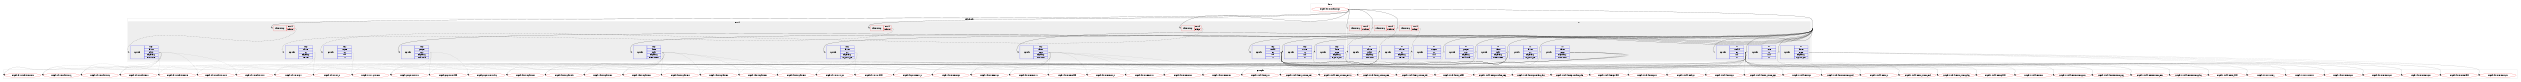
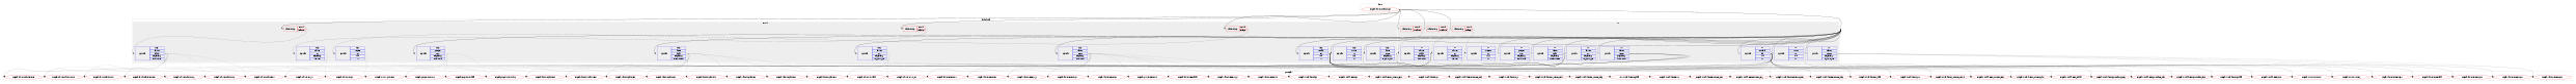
  digraph {
    compound=true
    concentrate=true
    fontname=Helvetica
    fontsize=10
    newrank=true
    rankdir=TB
    ranksep=1.5
    node [color=red fontname=Helvetica fontsize=10]
    edge [arrowhead=vee headport=w style=dotted tailport=e weight=100]
    n1 [label="portage://net-libs/nodejs-20.15.1" width=4]
    n2 [color=blue label=<<TABLE BORDER="0" CELLBORDER="1" CELLSPACING="0" CELLPADDING="4" WIDTH="220"><TR><TD ROWSPAN="6" CELLPADDING="30">pack_dep</TD></TR><TR><TD WIDTH="110">install</TD></TR><TR><TD>sys-apps</TD></TR><TR><TD>yarn</TD></TR><TR><TD>none</TD></TR><TR><TD>[,,]</TD></TR></TABLE>> shape=none]
    n3 [label=<<TABLE BORDER="0" CELLBORDER="1" CELLSPACING="0" CELLPADDING="4"><TR><TD ROWSPAN="3" CELLPADDING="10">use_conditional</TD></TR><TR><TD>positive</TD></TR><TR><TD>corepack</TD></TR></TABLE>> shape=none]
    n4 [color=blue label=<<TABLE BORDER="0" CELLBORDER="1" CELLSPACING="0" CELLPADDING="4" WIDTH="220"><TR><TD ROWSPAN="6" CELLPADDING="30">pack_dep</TD></TR><TR><TD WIDTH="110">install</TD></TR><TR><TD>dev-libs</TD></TR><TR><TD>icu</TD></TR><TR><TD>greaterequal</TD></TR><TR><TD>[73,,,73]</TD></TR></TABLE>> shape=none]
    n5 [label=<<TABLE BORDER="0" CELLBORDER="1" CELLSPACING="0" CELLPADDING="4"><TR><TD ROWSPAN="3" CELLPADDING="10">use_conditional</TD></TR><TR><TD>positive</TD></TR><TR><TD>system-icu</TD></TR></TABLE>> shape=none]
    n6 [color=blue label=<<TABLE BORDER="0" CELLBORDER="1" CELLSPACING="0" CELLPADDING="4" WIDTH="220"><TR><TD ROWSPAN="6" CELLPADDING="30">pack_dep</TD></TR><TR><TD WIDTH="110">install</TD></TR><TR><TD>dev-libs</TD></TR><TR><TD>openssl</TD></TR><TR><TD>greaterequal</TD></TR><TR><TD>[1.1.1,,,1.1.1]</TD></TR></TABLE>> shape=none]
    n7 [label=<<TABLE BORDER="0" CELLBORDER="1" CELLSPACING="0" CELLPADDING="4"><TR><TD ROWSPAN="3" CELLPADDING="10">use_conditional</TD></TR><TR><TD>positive</TD></TR><TR><TD>system-ssl</TD></TR></TABLE>> shape=none]
    n8 [color=blue label=<<TABLE BORDER="0" CELLBORDER="1" CELLSPACING="0" CELLPADDING="4" WIDTH="220"><TR><TD ROWSPAN="6" CELLPADDING="30">pack_dep</TD></TR><TR><TD WIDTH="110">install</TD></TR><TR><TD>app-arch</TD></TR><TR><TD>brotli</TD></TR><TR><TD>greaterequal</TD></TR><TR><TD>[1.0.9,,,1.0.9]</TD></TR></TABLE>> shape=none]
    n9 [color=blue label=<<TABLE BORDER="0" CELLBORDER="1" CELLSPACING="0" CELLPADDING="4" WIDTH="220"><TR><TD ROWSPAN="6" CELLPADDING="30">pack_dep</TD></TR><TR><TD WIDTH="110">install</TD></TR><TR><TD>dev-libs</TD></TR><TR><TD>libuv</TD></TR><TR><TD>greaterequal</TD></TR><TR><TD>[1.46.0,,,1.46.0]</TD></TR></TABLE>> shape=none]
    n10 [color=blue label=<<TABLE BORDER="0" CELLBORDER="1" CELLSPACING="0" CELLPADDING="4" WIDTH="220"><TR><TD ROWSPAN="6" CELLPADDING="30">pack_dep</TD></TR><TR><TD WIDTH="110">install</TD></TR><TR><TD>net-dns</TD></TR><TR><TD>c-ares</TD></TR><TR><TD>greaterequal</TD></TR><TR><TD>[1.18.1,,,1.18.1]</TD></TR></TABLE>> shape=none]
    n11 [color=blue label=<<TABLE BORDER="0" CELLBORDER="1" CELLSPACING="0" CELLPADDING="4" WIDTH="220"><TR><TD ROWSPAN="6" CELLPADDING="30">pack_dep</TD></TR><TR><TD WIDTH="110">install</TD></TR><TR><TD>net-libs</TD></TR><TR><TD>nghttp2</TD></TR><TR><TD>greaterequal</TD></TR><TR><TD>[1.41.0,,,1.41.0]</TD></TR></TABLE>> shape=none]
    n12 [color=blue label=<<TABLE BORDER="0" CELLBORDER="1" CELLSPACING="0" CELLPADDING="4" WIDTH="220"><TR><TD ROWSPAN="6" CELLPADDING="30">pack_dep</TD></TR><TR><TD WIDTH="110">install</TD></TR><TR><TD>net-libs</TD></TR><TR><TD>ngtcp2</TD></TR><TR><TD>greaterequal</TD></TR><TR><TD>[1.1.0,,,1.1.0]</TD></TR></TABLE>> shape=none]
    n13 [color=blue label=<<TABLE BORDER="0" CELLBORDER="1" CELLSPACING="0" CELLPADDING="4" WIDTH="220"><TR><TD ROWSPAN="6" CELLPADDING="30">pack_dep</TD></TR><TR><TD WIDTH="110">install</TD></TR><TR><TD>sys-devel</TD></TR><TR><TD>gcc</TD></TR><TR><TD>none</TD></TR><TR><TD>[,,]</TD></TR></TABLE>> shape=none]
    n14 [color=blue label=<<TABLE BORDER="0" CELLBORDER="1" CELLSPACING="0" CELLPADDING="4" WIDTH="220"><TR><TD ROWSPAN="6" CELLPADDING="30">pack_dep</TD></TR><TR><TD WIDTH="110">install</TD></TR><TR><TD>sys-libs</TD></TR><TR><TD>zlib</TD></TR><TR><TD>none</TD></TR><TR><TD>[,,]</TD></TR></TABLE>> shape=none]
    n15 [color=blue label=<<TABLE BORDER="0" CELLBORDER="1" CELLSPACING="0" CELLPADDING="4" WIDTH="220"><TR><TD ROWSPAN="6" CELLPADDING="30">pack_dep</TD></TR><TR><TD WIDTH="110">run</TD></TR><TR><TD>sys-apps</TD></TR><TR><TD>yarn</TD></TR><TR><TD>none</TD></TR><TR><TD>[,,]</TD></TR></TABLE>> shape=none]
    n16 [label=<<TABLE BORDER="0" CELLBORDER="1" CELLSPACING="0" CELLPADDING="4"><TR><TD ROWSPAN="3" CELLPADDING="10">use_conditional</TD></TR><TR><TD>positive</TD></TR><TR><TD>corepack</TD></TR></TABLE>> shape=none]
    n17 [color=blue label=<<TABLE BORDER="0" CELLBORDER="1" CELLSPACING="0" CELLPADDING="4" WIDTH="220"><TR><TD ROWSPAN="6" CELLPADDING="30">pack_dep</TD></TR><TR><TD WIDTH="110">run</TD></TR><TR><TD>dev-libs</TD></TR><TR><TD>icu</TD></TR><TR><TD>greaterequal</TD></TR><TR><TD>[73,,,73]</TD></TR></TABLE>> shape=none]
    n18 [label=<<TABLE BORDER="0" CELLBORDER="1" CELLSPACING="0" CELLPADDING="4"><TR><TD ROWSPAN="3" CELLPADDING="10">use_conditional</TD></TR><TR><TD>positive</TD></TR><TR><TD>system-icu</TD></TR></TABLE>> shape=none]
    n19 [color=blue label=<<TABLE BORDER="0" CELLBORDER="1" CELLSPACING="0" CELLPADDING="4" WIDTH="220"><TR><TD ROWSPAN="6" CELLPADDING="30">pack_dep</TD></TR><TR><TD WIDTH="110">run</TD></TR><TR><TD>dev-libs</TD></TR><TR><TD>openssl</TD></TR><TR><TD>greaterequal</TD></TR><TR><TD>[1.1.1,,,1.1.1]</TD></TR></TABLE>> shape=none]
    n20 [label=<<TABLE BORDER="0" CELLBORDER="1" CELLSPACING="0" CELLPADDING="4"><TR><TD ROWSPAN="3" CELLPADDING="10">use_conditional</TD></TR><TR><TD>positive</TD></TR><TR><TD>system-ssl</TD></TR></TABLE>> shape=none]
    n21 [color=blue label=<<TABLE BORDER="0" CELLBORDER="1" CELLSPACING="0" CELLPADDING="4" WIDTH="220"><TR><TD ROWSPAN="6" CELLPADDING="30">pack_dep</TD></TR><TR><TD WIDTH="110">run</TD></TR><TR><TD>app-arch</TD></TR><TR><TD>brotli</TD></TR><TR><TD>greaterequal</TD></TR><TR><TD>[1.0.9,,,1.0.9]</TD></TR></TABLE>> shape=none]
    n22 [color=blue label=<<TABLE BORDER="0" CELLBORDER="1" CELLSPACING="0" CELLPADDING="4" WIDTH="220"><TR><TD ROWSPAN="6" CELLPADDING="30">pack_dep</TD></TR><TR><TD WIDTH="110">run</TD></TR><TR><TD>net-dns</TD></TR><TR><TD>c-ares</TD></TR><TR><TD>greaterequal</TD></TR><TR><TD>[1.18.1,,,1.18.1]</TD></TR></TABLE>> shape=none]
    n23 [color=blue label=<<TABLE BORDER="0" CELLBORDER="1" CELLSPACING="0" CELLPADDING="4" WIDTH="220"><TR><TD ROWSPAN="6" CELLPADDING="30">pack_dep</TD></TR><TR><TD WIDTH="110">run</TD></TR><TR><TD>dev-libs</TD></TR><TR><TD>libuv</TD></TR><TR><TD>greaterequal</TD></TR><TR><TD>[1.46.0,,,1.46.0]</TD></TR></TABLE>> shape=none]
    n24 [color=blue label=<<TABLE BORDER="0" CELLBORDER="1" CELLSPACING="0" CELLPADDING="4" WIDTH="220"><TR><TD ROWSPAN="6" CELLPADDING="30">pack_dep</TD></TR><TR><TD WIDTH="110">run</TD></TR><TR><TD>net-libs</TD></TR><TR><TD>nghttp2</TD></TR><TR><TD>greaterequal</TD></TR><TR><TD>[1.41.0,,,1.41.0]</TD></TR></TABLE>> shape=none]
    n25 [color=blue label=<<TABLE BORDER="0" CELLBORDER="1" CELLSPACING="0" CELLPADDING="4" WIDTH="220"><TR><TD ROWSPAN="6" CELLPADDING="30">pack_dep</TD></TR><TR><TD WIDTH="110">run</TD></TR><TR><TD>net-libs</TD></TR><TR><TD>ngtcp2</TD></TR><TR><TD>greaterequal</TD></TR><TR><TD>[1.1.0,,,1.1.0]</TD></TR></TABLE>> shape=none]
    n26 [color=blue label=<<TABLE BORDER="0" CELLBORDER="1" CELLSPACING="0" CELLPADDING="4" WIDTH="220"><TR><TD ROWSPAN="6" CELLPADDING="30">pack_dep</TD></TR><TR><TD WIDTH="110">run</TD></TR><TR><TD>sys-devel</TD></TR><TR><TD>gcc</TD></TR><TR><TD>none</TD></TR><TR><TD>[,,]</TD></TR></TABLE>> shape=none]
    n27 [color=blue label=<<TABLE BORDER="0" CELLBORDER="1" CELLSPACING="0" CELLPADDING="4" WIDTH="220"><TR><TD ROWSPAN="6" CELLPADDING="30">pack_dep</TD></TR><TR><TD WIDTH="110">run</TD></TR><TR><TD>sys-libs</TD></TR><TR><TD>zlib</TD></TR><TR><TD>none</TD></TR><TR><TD>[,,]</TD></TR></TABLE>> shape=none]
    n28 [label="portage://sys-run/yarn-1.22.22" width=4]
    n29 [label="portage://dev-libs/openssl-3.3.1-r3" width=4]
    n30 [label="portage://dev-libs/openssl-3.2.2" width=4]
    n31 [label="portage://dev-libs/openssl-3.1.6" width=4]
    n32 [label="portage://dev-libs/openssl-3.0.14" width=4]
-   n33 [label="portage://dev-libs/openssl-3.0.13-r2" width=4]
+   n33 [label="portage://dev-net/openssl-3.0.13-r2" width=4]
    n34 [label="portage://dev-libs/openssl-1.1.1w" width=4]
    n35 [label="portage://dev-libs/openssl-1.0.2u-r1" width=4]
    n36 [label="portage://dev-libs/icu-75.1" width=4]
    n37 [label="portage://dev-libs/icu-74.2" width=4]
    n38 [label="portage://app-arch/brotli-9999" width=4]
    n39 [label="portage://app-arch/brotli-1.1.0" width=4]
    n40 [label="portage://app-arch/brotli-1.0.9-r6" width=4]
    n41 [label="portage://dev-libs/libuv-9999" width=4]
    n42 [label="portage://dev-libs/libuv-1.48.0" width=4]
    n43 [label="portage://net-dns/c-ares-1.33.1" width=4]
-   n44 [label="portage://net-dns/c-ares-1.33.0" width=4]
+   n44 [label="portage://net-dns/c-system-1.33.0" width=4]
    n45 [label="portage://net-dns/c-ares-1.32.2" width=4]
    n46 [label="portage://net-dns/c-ares-1.32.1" width=4]
    n47 [label="portage://net-dns/c-ares-1.32.0" width=4]
    n48 [label="portage://net-dns/c-ares-1.31.0" width=4]
    n49 [label="portage://net-dns/c-ares-1.29.0" width=4]
    n50 [label="portage://net-dns/c-ares-1.28.1" width=4]
    n51 [label="portage://net-libs/nghttp2-9999" width=4]
    n52 [label="portage://net-libs/nghttp2-1.63.0" width=4]
    n53 [label="portage://net-libs/nghttp2-1.62.1" width=4]
    n54 [label="portage://net-libs/nghttp2-1.62.0" width=4]
    n55 [label="portage://net-libs/nghttp2-1.61.0" width=4]
    n56 [label="portage://net-libs/ngtcp2-9999" width=4]
-   n57 [label="portage://net-libs/ngtcp2-1.7.0" width=4]
+   n57 [label="portage://yarn-libs/ngtcp2-1.7.0" width=4]
    n58 [label="portage://net-libs/ngtcp2-1.6.0" width=4]
    n59 [label="portage://net-libs/ngtcp2-1.5.0" width=4]
-   n60 [label="portage://net-arch/ngtcp2-1.4.0" width=4]
+   n60 [label="portage://net-libs/ngtcp2-1.4.0" width=4]
    n61 [label="portage://net-libs/ngtcp2-1.3.0" width=4]
    n62 [label="portage://net-libs/ngtcp2-1.2.0" width=4]
    n63 [label="portage://net-libs/ngtcp2-1.1.0" width=4]
    n64 [label="portage://net-libs/ngtcp2-0.14.1" width=4]
    n65 [label="portage://sys-devel/gcc-15.0.9999" width=4]
    n66 [label="portage://sys-devel/gcc-15.0.0_pre20240908" width=4]
    n67 [label="portage://sys-devel/gcc-15.0.0_pre20240901" width=4]
    n68 [label="portage://sys-devel/gcc-15.0.0_pre20240825" width=4]
    n69 [label="portage://sys-devel/gcc-14.3.9999" width=4]
    n70 [label="portage://sys-devel/gcc-14.2.1_p20240907" width=4]
    n71 [label="portage://sys-devel/gcc-14.2.1_p20240831" width=4]
    n72 [label="portage://sys-devel/gcc-14.2.1_p20240817-r1" width=4]
-   n73 [label="portage://sys-devel/gcc-14.2.1_p20240817" width=4]
    n74 [label="portage://sys-devel/gcc-14.2.0" width=4]
    n75 [label="portage://sys-devel/gcc-13.4.9999" width=4]
    n76 [label="portage://sys-devel/gcc-13.3.1_p20240906" width=4]
    n77 [label="portage://sys-devel/gcc-13.3.1_p20240830" width=4]
    n78 [label="portage://sys-devel/gcc-13.3.1_p20240614" width=4]
    n79 [label="portage://sys-devel/gcc-13.2.1_p20240210" width=4]
    n80 [label="portage://sys-devel/gcc-13.2.0" width=4]
-   n81 [label="portage://sys-devel/gcc-12.5.9999" width=4]
+   n81 [label="libuv://sys-devel/gcc-12.5.9999" width=4]
    n82 [label="portage://sys-devel/gcc-12.4.1_p20240905" width=4]
    n83 [label="portage://sys-devel/gcc-12.4.1_p20240829" width=4]
    n84 [label="portage://sys-devel/gcc-12.4.0" width=4]
    n85 [label="portage://sys-devel/gcc-12.3.1_p20240209" width=4]
    n86 [label="portage://sys-devel/gcc-11.5.0" width=4]
    n87 [label="portage://sys-devel/gcc-11.4.1_p20240501" width=4]
    n88 [label="portage://sys-devel/gcc-10.5.0" width=4]
    n89 [label="portage://sys-devel/gcc-9.5.0" width=4]
    n90 [label="portage://sys-devel/gcc-8.5.0-r1" width=4]
    n91 [label="portage://sys-libs/zlib-1.3.1-r1" width=4]
    n92 [label="portage://sys-libs/zlib-1.3-r4" width=4]
    subgraph cluster_1 {
      color=gray
      label=<<i>ebuild</i>>
      n1
    }
    subgraph cluster_2 {
      color=gray
      label=<<i>dependencies</i>>
      subgraph cluster_3 {
        color=gray
        fillcolor="#eeeeee"
        label=<<i>compile</i>>
        style=filled
        subgraph sub_4 {
          color=gray
          fillcolor="#eeeeee"
          label=<<i>compile</i>>
          style=filled
          n3
          subgraph sub_5 {
            color=gray
            fillcolor="#eeeeee"
            label=<<i>compile</i>>
            style=filled
            n2
          }
        }
        subgraph sub_6 {
          color=gray
          fillcolor="#eeeeee"
          label=<<i>compile</i>>
          style=filled
          n5
          subgraph sub_7 {
            color=gray
            fillcolor="#eeeeee"
            label=<<i>compile</i>>
            style=filled
            n4
          }
        }
        subgraph sub_8 {
          color=gray
          fillcolor="#eeeeee"
          label=<<i>compile</i>>
          style=filled
          n7
          subgraph sub_9 {
            color=gray
            fillcolor="#eeeeee"
            label=<<i>compile</i>>
            style=filled
            n6
          }
        }
        subgraph sub_10 {
          color=gray
          fillcolor="#eeeeee"
          label=<<i>compile</i>>
          style=filled
          n8
        }
        subgraph sub_11 {
          color=gray
          fillcolor="#eeeeee"
          label=<<i>compile</i>>
          style=filled
          n9
        }
        subgraph sub_12 {
          color=gray
          fillcolor="#eeeeee"
          label=<<i>compile</i>>
          style=filled
          n10
        }
        subgraph sub_13 {
          color=gray
          fillcolor="#eeeeee"
          label=<<i>compile</i>>
          style=filled
          n11
        }
        subgraph sub_14 {
          color=gray
          fillcolor="#eeeeee"
          label=<<i>compile</i>>
          style=filled
          n12
        }
        subgraph sub_15 {
          color=gray
          fillcolor="#eeeeee"
          label=<<i>compile</i>>
          style=filled
          n13
        }
        subgraph sub_16 {
          color=gray
          fillcolor="#eeeeee"
          label=<<i>compile</i>>
          style=filled
          n14
        }
      }
      subgraph cluster_17 {
        color=gray
        fillcolor="#eeeeee"
        label=<<i>run</i>>
        style=filled
        subgraph sub_18 {
          color=gray
          fillcolor="#eeeeee"
          label=<<i>run</i>>
          style=filled
          n16
          subgraph sub_19 {
            color=gray
            fillcolor="#eeeeee"
            label=<<i>run</i>>
            style=filled
            n15
          }
        }
        subgraph sub_20 {
          color=gray
          fillcolor="#eeeeee"
          label=<<i>run</i>>
          style=filled
          n18
          subgraph sub_21 {
            color=gray
            fillcolor="#eeeeee"
            label=<<i>run</i>>
            style=filled
            n17
          }
        }
        subgraph sub_22 {
          color=gray
          fillcolor="#eeeeee"
          label=<<i>run</i>>
          style=filled
          n20
          subgraph sub_23 {
            color=gray
            fillcolor="#eeeeee"
            label=<<i>run</i>>
            style=filled
            n19
          }
        }
        subgraph sub_24 {
          color=gray
          fillcolor="#eeeeee"
          label=<<i>run</i>>
          style=filled
          n21
        }
        subgraph sub_25 {
          color=gray
          fillcolor="#eeeeee"
          label=<<i>run</i>>
          style=filled
          n22
        }
        subgraph sub_26 {
          color=gray
          fillcolor="#eeeeee"
          label=<<i>run</i>>
          style=filled
          n23
        }
        subgraph sub_27 {
          color=gray
          fillcolor="#eeeeee"
          label=<<i>run</i>>
          style=filled
          n24
        }
        subgraph sub_28 {
          color=gray
          fillcolor="#eeeeee"
          label=<<i>run</i>>
          style=filled
          n25
        }
        subgraph sub_29 {
          color=gray
          fillcolor="#eeeeee"
          label=<<i>run</i>>
          style=filled
          n26
        }
        subgraph sub_30 {
          color=gray
          fillcolor="#eeeeee"
          label=<<i>run</i>>
          style=filled
          n27
        }
      }
      subgraph cluster_31 {
        color=gray
        fillcolor="#eeeeee"
        label=<<i>compile and run</i>>
        style=filled
      }
    }
    subgraph cluster_32 {
      color=gray
      label=<<i>candidates</i>>
      rank=same
      subgraph sub_33 {
        color=black
        label=<<i>candidates</i>>
        nodesep=1
        rank=same
        n43
        n44
        n45
        n46
        n47
        n48
        n49
        n50
      }
      subgraph sub_34 {
        color=black
        label=<<i>candidates</i>>
        nodesep=1
        rank=same
        n28
      }
      subgraph sub_35 {
        color=black
        label=<<i>candidates</i>>
        nodesep=1
        rank=same
        n29
        n30
        n31
        n32
        n33
        n34
        n35
      }
      subgraph sub_36 {
        color=black
        label=<<i>candidates</i>>
        nodesep=1
        rank=same
        n36
        n37
      }
      subgraph sub_37 {
        color=black
        label=<<i>candidates</i>>
        nodesep=1
        rank=same
        n38
        n39
        n40
      }
      subgraph sub_38 {
        color=black
        label=<<i>candidates</i>>
        nodesep=1
        rank=same
        n41
        n42
      }
      subgraph sub_39 {
        color=black
        label=<<i>candidates</i>>
        nodesep=1
        rank=same
        n51
        n52
        n53
        n54
        n55
      }
      subgraph sub_40 {
        color=black
        label=<<i>candidates</i>>
        nodesep=1
        rank=same
        n56
        n57
        n58
        n59
        n60
        n61
        n62
        n63
        n64
      }
      subgraph sub_41 {
        color=black
        label=<<i>candidates</i>>
        nodesep=1
        rank=same
        n65
        n66
        n67
        n68
        n69
        n70
        n71
        n72
-       n73
        n74
        n75
        n76
        n77
        n78
        n79
        n80
        n81
        n82
        n83
        n84
        n85
        n86
        n87
        n88
        n89
        n90
      }
      subgraph sub_42 {
        color=black
        label=<<i>candidates</i>>
        nodesep=1
        rank=same
        n91
        n92
      }
      subgraph sub_43 {
        color=black
        label=<<i>candidates</i>>
        nodesep=1
        rank=same
        n28
      }
      subgraph sub_44 {
        color=black
        label=<<i>candidates</i>>
        nodesep=1
        rank=same
        n36
        n37
      }
      subgraph sub_45 {
        color=black
        label=<<i>candidates</i>>
        nodesep=1
        rank=same
        n29
        n30
        n31
        n32
        n33
        n34
        n35
      }
      subgraph sub_46 {
        color=black
        label=<<i>candidates</i>>
        nodesep=1
        rank=same
        n38
        n39
        n40
      }
      subgraph sub_47 {
        color=black
        label=<<i>candidates</i>>
        nodesep=1
        rank=same
        n41
        n42
      }
      subgraph sub_48 {
        color=black
        label=<<i>candidates</i>>
        nodesep=1
        rank=same
        n43
        n44
        n45
        n46
        n47
        n48
        n49
        n50
      }
      subgraph sub_49 {
        color=black
        label=<<i>candidates</i>>
        nodesep=1
        rank=same
        n51
        n52
        n53
        n54
        n55
      }
      subgraph sub_50 {
        color=black
        label=<<i>candidates</i>>
        nodesep=1
        rank=same
        n56
        n57
        n58
        n59
        n60
        n61
        n62
        n63
        n64
      }
      subgraph sub_51 {
        color=black
        label=<<i>candidates</i>>
        nodesep=1
        rank=same
        n65
        n66
        n67
        n68
        n69
        n70
        n71
        n72
-       n73
        n74
        n75
        n76
        n77
        n78
        n79
        n80
        n81
        n82
        n83
        n84
        n85
        n86
        n87
        n88
        n89
        n90
      }
      subgraph sub_52 {
        color=black
        label=<<i>candidates</i>>
        nodesep=1
        rank=same
        n91
        n92
      }
    }
    n1 -> n3 [style=solid weight=20]
    n1 -> n5 [style=solid weight=20]
    n1 -> n7 [style=solid weight=20]
    n1 -> n8 [style=solid weight=20]
    n1 -> n9 [style=solid weight=20]
    n1 -> n10 [style=solid weight=20]
    n1 -> n11 [style=solid weight=20]
    n1 -> n12 [style=solid weight=20]
    n1 -> n13 [style=solid weight=20]
    n1 -> n14 [style=solid weight=20]
    n1 -> n16 [arrowhead=odot style=solid weight=20]
    n1 -> n18 [arrowhead=odot style=solid weight=20]
    n1 -> n20 [arrowhead=odot style=solid weight=20]
    n1 -> n21 [arrowhead=odot style=solid weight=20]
    n1 -> n22 [arrowhead=odot style=solid weight=20]
    n1 -> n23 [arrowhead=odot style=solid weight=20]
    n1 -> n24 [arrowhead=odot style=solid weight=20]
    n1 -> n25 [arrowhead=odot style=solid weight=20]
    n1 -> n26 [arrowhead=odot style=solid weight=20]
    n1 -> n27 [arrowhead=odot style=solid weight=20]
    n2 -> n28
    n3 -> n2 [style=dashed weight=20]
    n4 -> n36
    n4 -> n37
    n5 -> n4 [style=dashed weight=20]
    n6 -> n29
    n6 -> n30
    n6 -> n31
    n6 -> n32
    n6 -> n33
    n6 -> n34
    n6 -> n35
    n7 -> n6 [style=dashed weight=20]
    n8 -> n38
    n8 -> n39
    n8 -> n40
    n9 -> n41
    n9 -> n42
    n10 -> n43
    n10 -> n44
    n10 -> n45
    n10 -> n46
    n10 -> n47
    n10 -> n48
    n10 -> n49
    n10 -> n50
    n11 -> n51
    n11 -> n52
    n11 -> n53
    n11 -> n54
    n11 -> n55
    n12 -> n56
    n12 -> n57
    n12 -> n58
    n12 -> n59
    n12 -> n60
    n12 -> n61
    n12 -> n62
    n12 -> n63
    n12 -> n64
    n13 -> n65
    n13 -> n66
    n13 -> n67
    n13 -> n68
    n13 -> n69
    n13 -> n70
    n13 -> n71
    n13 -> n72
-   n13 -> n73
    n13 -> n74
    n13 -> n75
    n13 -> n76
    n13 -> n77
    n13 -> n78
    n13 -> n79
    n13 -> n80
    n13 -> n81
    n13 -> n82
    n13 -> n83
    n13 -> n84
    n13 -> n85
    n13 -> n86
    n13 -> n87
    n13 -> n88
    n13 -> n89
    n13 -> n90
    n14 -> n91
    n14 -> n92
    n15 -> n28
    n16 -> n15 [style=dashed weight=20]
    n17 -> n36
    n17 -> n37
    n18 -> n17 [style=dashed weight=20]
    n19 -> n29
    n19 -> n30
    n19 -> n31
    n19 -> n32
    n19 -> n33
    n19 -> n34
    n19 -> n35
    n20 -> n19 [style=dashed weight=20]
    n21 -> n38
    n21 -> n39
    n21 -> n40
    n22 -> n43
    n22 -> n44
    n22 -> n45
    n22 -> n46
    n22 -> n47
    n22 -> n48
    n22 -> n49
    n22 -> n50
    n23 -> n41
    n23 -> n42
    n24 -> n51
    n24 -> n52
    n24 -> n53
    n24 -> n54
    n24 -> n55
    n25 -> n56
    n25 -> n57
    n25 -> n58
    n25 -> n59
    n25 -> n60
    n25 -> n61
    n25 -> n62
    n25 -> n63
    n25 -> n64
    n26 -> n65
    n26 -> n66
    n26 -> n67
    n26 -> n68
    n26 -> n69
    n26 -> n70
    n26 -> n71
    n26 -> n72
-   n26 -> n73
    n26 -> n74
    n26 -> n75
    n26 -> n76
    n26 -> n77
    n26 -> n78
    n26 -> n79
    n26 -> n80
    n26 -> n81
    n26 -> n82
    n26 -> n83
    n26 -> n84
    n26 -> n85
    n26 -> n86
    n26 -> n87
    n26 -> n88
    n26 -> n89
    n26 -> n90
    n27 -> n91
    n27 -> n92
  }
